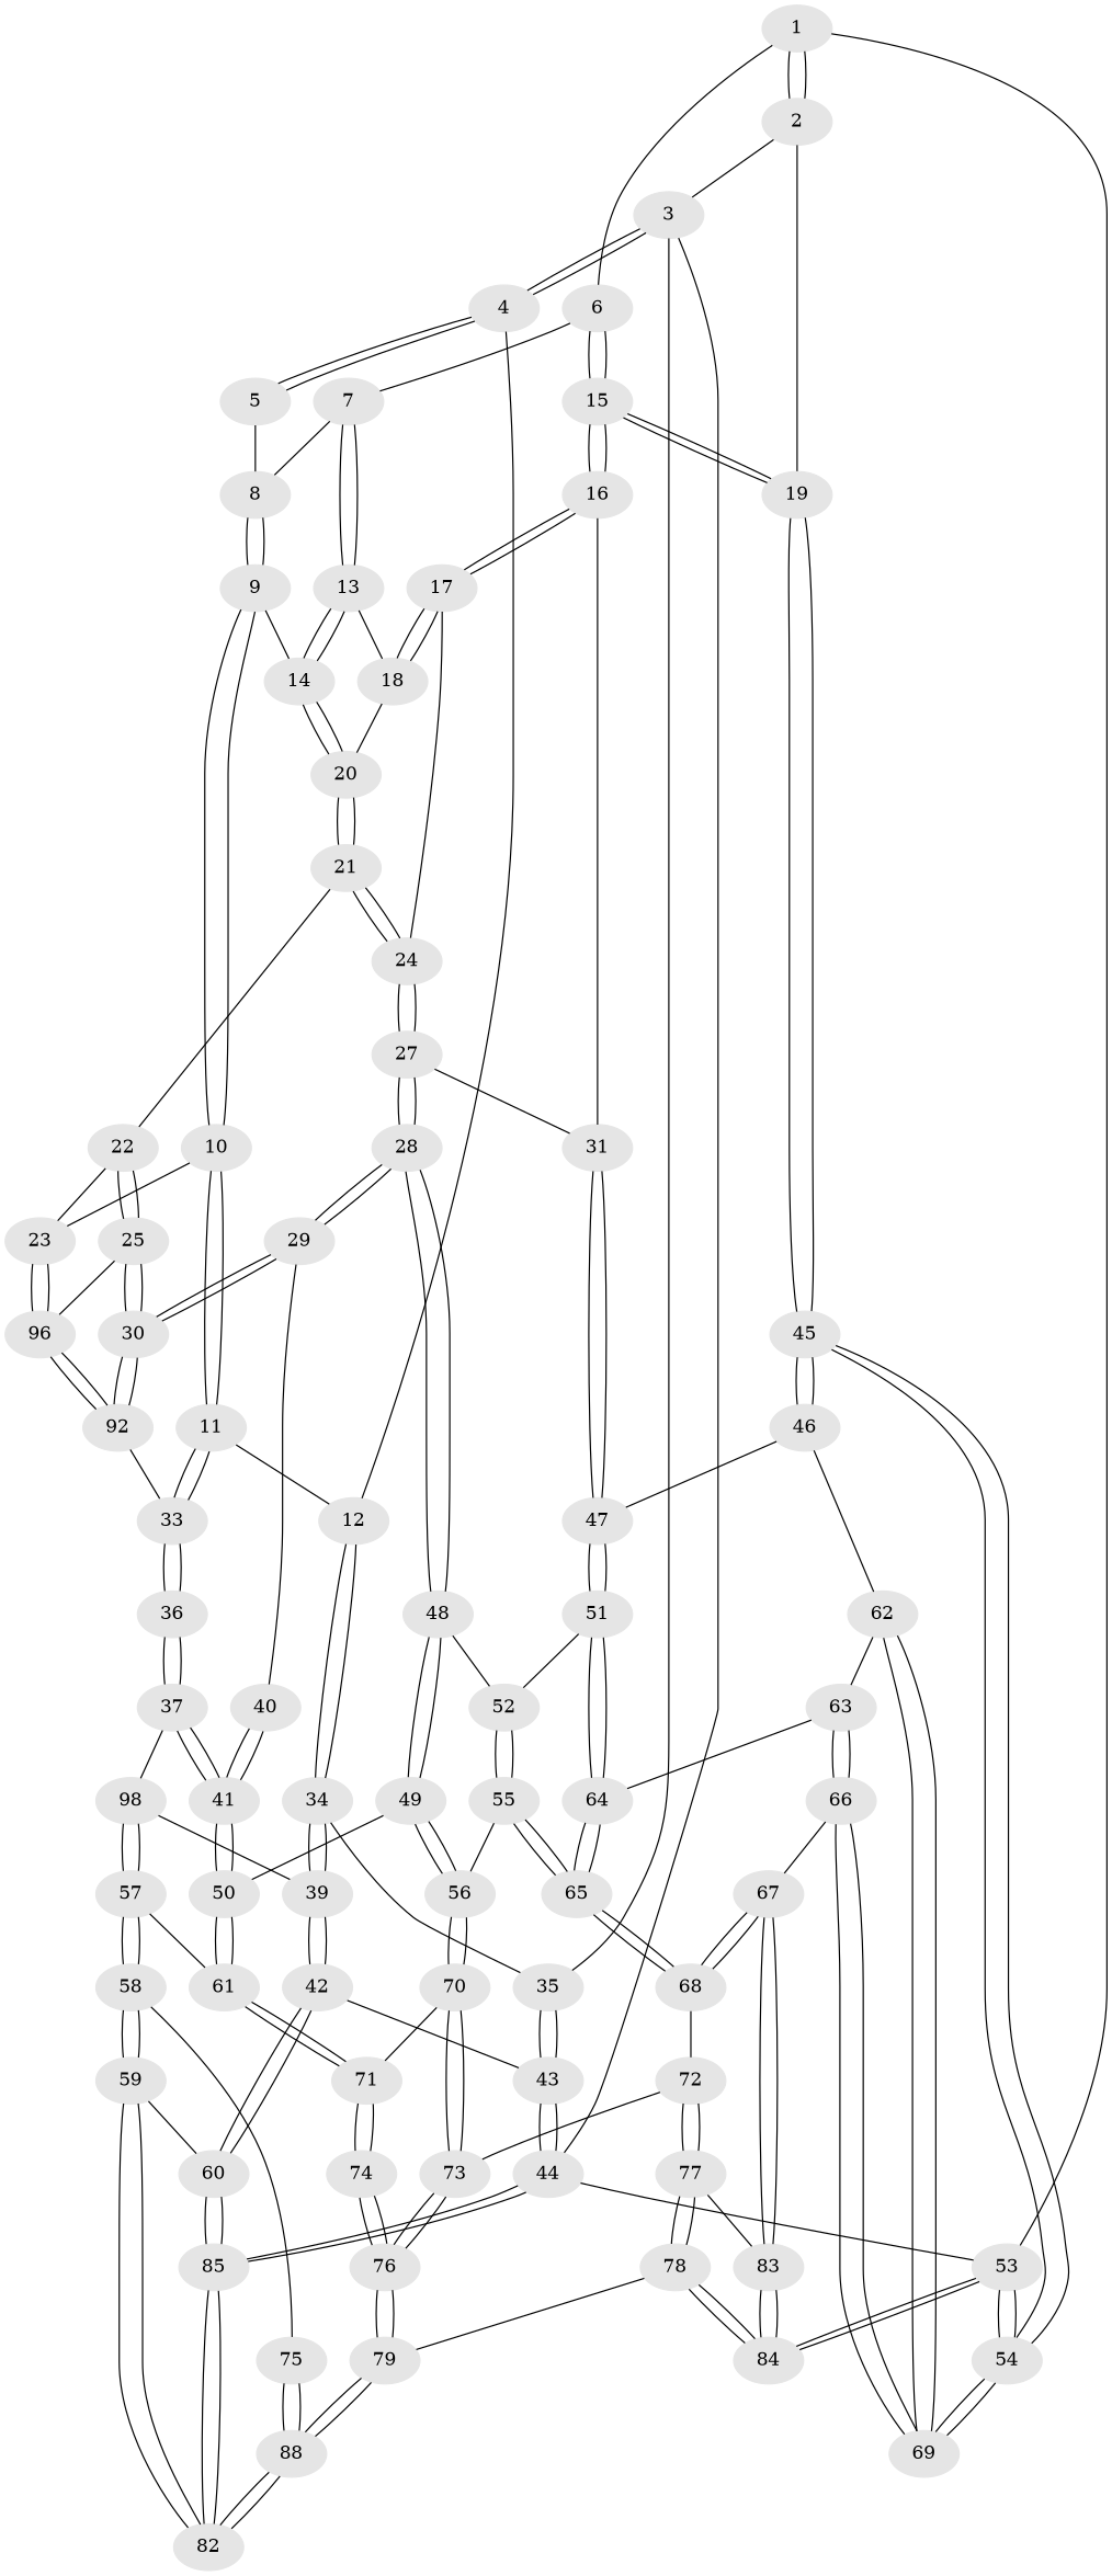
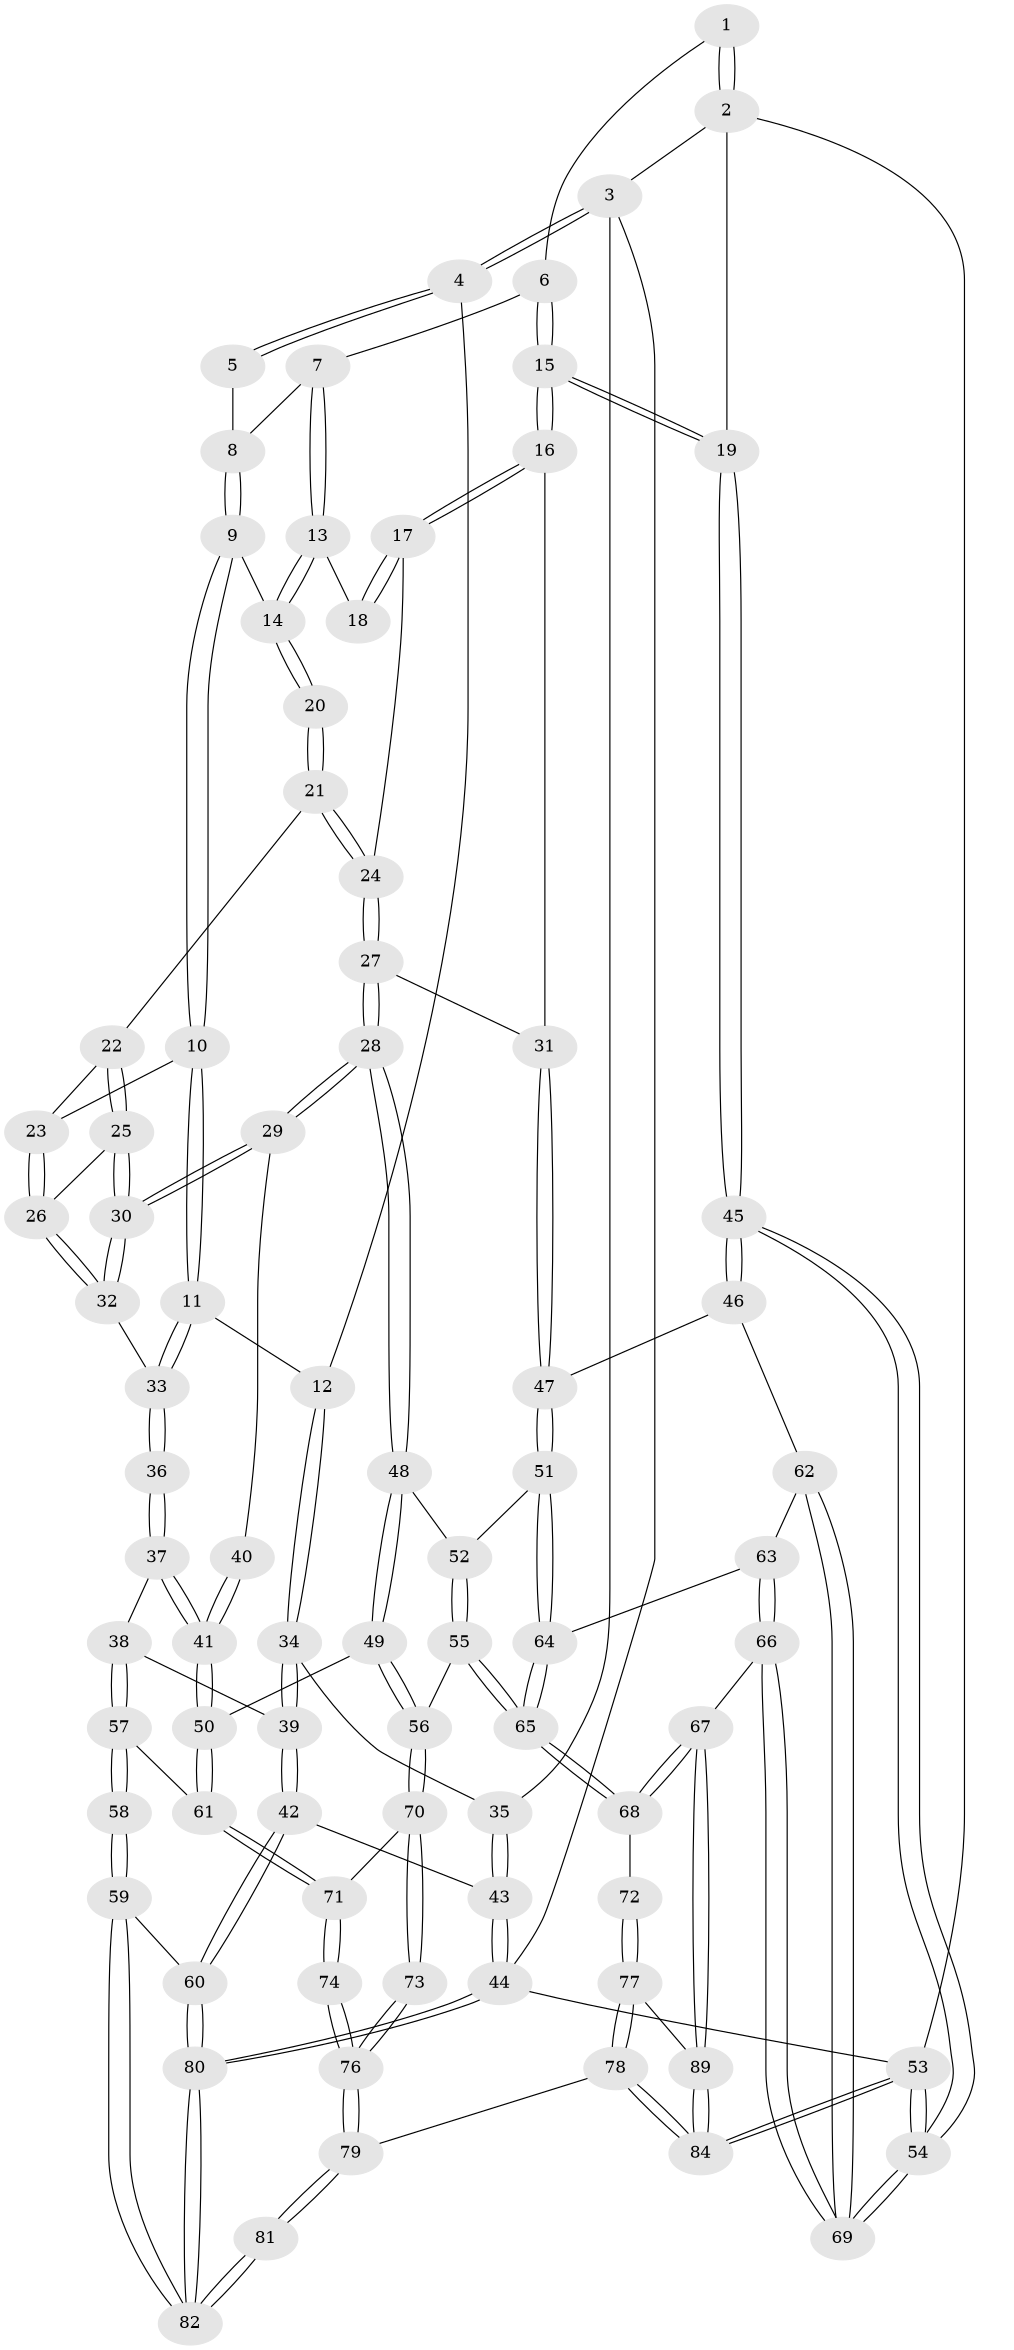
  graph {
    node [color=gray90 style=filled]
    1
    2
    6
    3
    19
    53
    7
    15
    4
    35
    44
    45
    54
    84
    5
    12
    43
-   80 [label=85]
+   80
    8
    34
    9
    13
    16
    14
    18
    10
    11
    23
    20
    33
-   26 [label=96]
+   26
    36
    39
    21
    17
    31
    24
    47
    27
    46
    22
    25
    30
-   32 [label=92]
+   32
    28
    29
    48
    40
    49
    52
    41
    51
    37
    42
-   38 [label=98]
+   38
    57
    50
    61
    58
    60
    82
    62
    69
    63
    64
    56
    55
    70
    71
    65
    68
    73
    59
-   75
-   81 [label=88]
+   81
    74
    66
    67
    72
-   83
+   83 [label=89]
    77
    76
    78
    79
    1 -- 2
    1 -- 2
    1 -- 6
    2 -- 3
    2 -- 19
-   1 -- 53
+   2 -- 53
    6 -- 7
    6 -- 15
    6 -- 15
    3 -- 4
    3 -- 4
    3 -- 35
    3 -- 44
    19 -- 45
    19 -- 45
    53 -- 54
    53 -- 54
    53 -- 84
    53 -- 84
    7 -- 8
    7 -- 13
    7 -- 13
    15 -- 19
    15 -- 19
    15 -- 16
    15 -- 16
    4 -- 5
    4 -- 5
    4 -- 12
    35 -- 43
    35 -- 43
    44 -- 53
    44 -- 80
    44 -- 80
    45 -- 54
    45 -- 54
    45 -- 46
    45 -- 46
    54 -- 69
    54 -- 69
    5 -- 8
    12 -- 34
    12 -- 34
    43 -- 44
    43 -- 44
    80 -- 82
    80 -- 82
    8 -- 9
    8 -- 9
    34 -- 35
    34 -- 39
    34 -- 39
    9 -- 14
    9 -- 10
    9 -- 10
    13 -- 14
    13 -- 14
    13 -- 18
    16 -- 17
    16 -- 17
    16 -- 31
    14 -- 20
    14 -- 20
-   18 -- 20
    10 -- 11
    10 -- 11
    10 -- 23
    11 -- 12
    11 -- 33
    11 -- 33
    23 -- 26
    23 -- 26
    20 -- 21
    20 -- 21
    33 -- 36
    33 -- 36
    26 -- 32
    26 -- 32
    36 -- 37
    36 -- 37
    39 -- 42
    39 -- 42
    21 -- 24
    21 -- 24
    21 -- 22
    17 -- 18
    17 -- 18
    17 -- 24
    31 -- 47
    31 -- 47
    24 -- 27
    24 -- 27
    47 -- 51
    47 -- 51
    27 -- 31
    27 -- 28
    27 -- 28
    46 -- 47
    46 -- 62
    22 -- 23
    22 -- 25
    22 -- 25
    25 -- 26
    25 -- 30
    25 -- 30
    30 -- 32
    30 -- 32
    32 -- 33
    28 -- 29
    28 -- 29
    28 -- 48
    28 -- 48
    29 -- 30
    29 -- 30
    29 -- 40
    48 -- 49
    48 -- 49
    48 -- 52
    40 -- 41
    40 -- 41
    49 -- 50
    49 -- 56
    49 -- 56
    52 -- 55
    52 -- 55
    41 -- 50
    41 -- 50
    51 -- 52
    51 -- 64
    51 -- 64
    37 -- 41
    37 -- 41
    37 -- 38
    42 -- 43
    42 -- 60
    42 -- 60
    38 -- 39
    38 -- 57
    38 -- 57
    57 -- 61
    57 -- 58
    57 -- 58
    50 -- 61
    50 -- 61
    61 -- 71
    61 -- 71
    58 -- 59
    58 -- 59
-   58 -- 75
    60 -- 80
    60 -- 80
    62 -- 69
    62 -- 69
    62 -- 63
    63 -- 64
    63 -- 66
    63 -- 66
    64 -- 65
    64 -- 65
    56 -- 70
    56 -- 70
    55 -- 56
    55 -- 65
    55 -- 65
    70 -- 71
    70 -- 73
    70 -- 73
    71 -- 74
    71 -- 74
    65 -- 68
    65 -- 68
    68 -- 72
    73 -- 76
    73 -- 76
    59 -- 60
    59 -- 82
    59 -- 82
-   75 -- 81
-   75 -- 81
    81 -- 82
    81 -- 82
    74 -- 76
    74 -- 76
    66 -- 69
    66 -- 69
    66 -- 67
    67 -- 68
    67 -- 68
    67 -- 83
    67 -- 83
-   72 -- 73
    72 -- 77
    72 -- 77
    83 -- 84
    83 -- 84
    77 -- 83
    77 -- 78
    77 -- 78
    76 -- 79
    76 -- 79
    78 -- 84
    78 -- 84
    78 -- 79
    79 -- 81
    79 -- 81
  }
